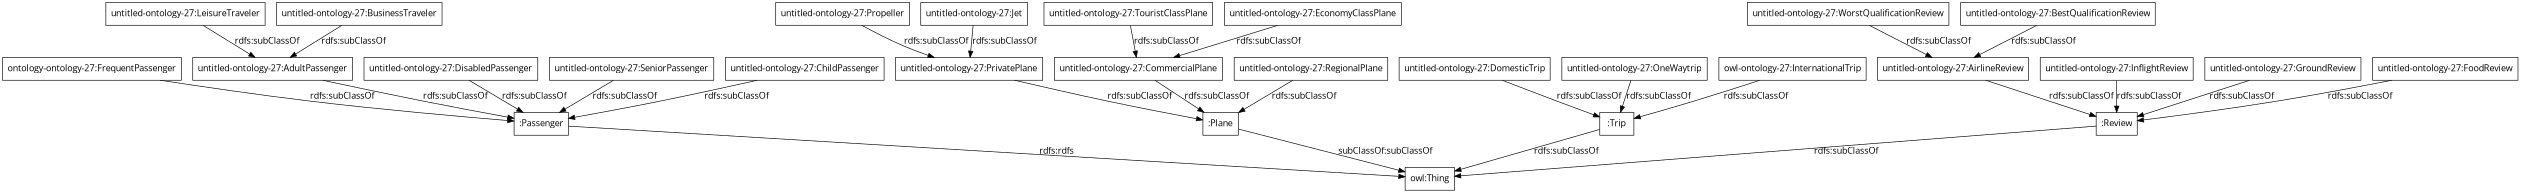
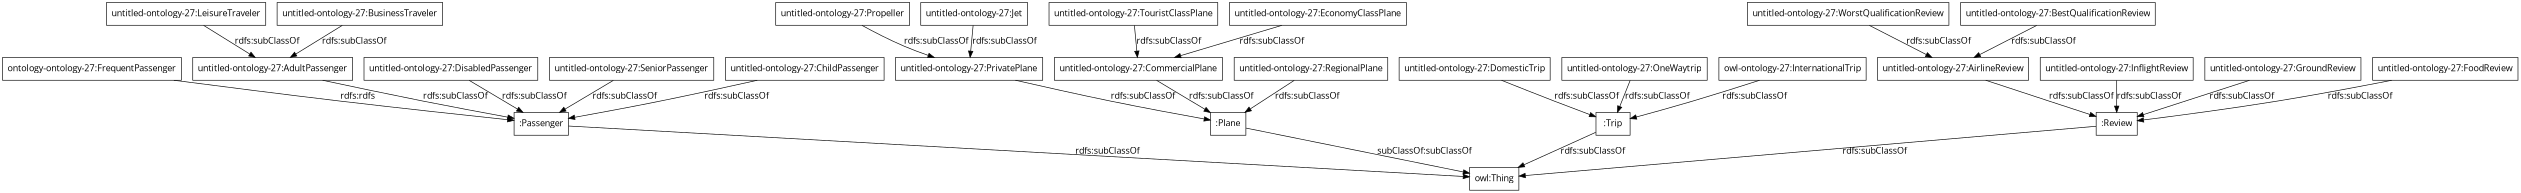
  digraph {
    fontname="Open Sans"
    rankdir=TB
    node [color=black fontname="Open Sans" shape=rectangle]
    edge [fontname="Open Sans"]
    ":Review"
    "owl:Thing"
    n3 [label="ontology-ontology-27:FrequentPassenger"]
    ":Passenger"
    "untitled-ontology-27:PrivatePlane"
    ":Plane"
    "untitled-ontology-27:CommercialPlane"
    "untitled-ontology-27:WorstQualificationReview"
    "untitled-ontology-27:AirlineReview"
    "untitled-ontology-27:TouristClassPlane"
    "untitled-ontology-27:Propeller"
    "untitled-ontology-27:LeisureTraveler"
    "untitled-ontology-27:AdultPassenger"
    "untitled-ontology-27:InflightReview"
    "untitled-ontology-27:GroundReview"
    "untitled-ontology-27:EconomyClassPlane"
    "untitled-ontology-27:DomesticTrip"
    ":Trip"
    "untitled-ontology-27:DisabledPassenger"
    "untitled-ontology-27:OneWaytrip"
    "untitled-ontology-27:Jet"
    "untitled-ontology-27:SeniorPassenger"
    "untitled-ontology-27:FoodReview"
    "untitled-ontology-27:BusinessTraveler"
    "untitled-ontology-27:BestQualificationReview"
    "untitled-ontology-27:RegionalPlane"
    "untitled-ontology-27:ChildPassenger"
    n28 [label="owl-ontology-27:InternationalTrip"]
    ":Review" -> "owl:Thing" [label="rdfs:subClassOf"]
-   n3 -> ":Passenger" [label="rdfs:subClassOf"]
-   ":Passenger" -> "owl:Thing" [label="rdfs:rdfs"]
+   n3 -> ":Passenger" [label="rdfs:rdfs"]
+   ":Passenger" -> "owl:Thing" [label="rdfs:subClassOf"]
    "untitled-ontology-27:PrivatePlane" -> ":Plane" [label="rdfs:subClassOf"]
    ":Plane" -> "owl:Thing" [label="subClassOf:subClassOf"]
    "untitled-ontology-27:CommercialPlane" -> ":Plane" [label="rdfs:subClassOf"]
    "untitled-ontology-27:WorstQualificationReview" -> "untitled-ontology-27:AirlineReview" [label="rdfs:subClassOf"]
    "untitled-ontology-27:AirlineReview" -> ":Review" [label="rdfs:subClassOf"]
    "untitled-ontology-27:TouristClassPlane" -> "untitled-ontology-27:CommercialPlane" [label="rdfs:subClassOf"]
    "untitled-ontology-27:Propeller" -> "untitled-ontology-27:PrivatePlane" [label="rdfs:subClassOf"]
    "untitled-ontology-27:LeisureTraveler" -> "untitled-ontology-27:AdultPassenger" [label="rdfs:subClassOf"]
    "untitled-ontology-27:AdultPassenger" -> ":Passenger" [label="rdfs:subClassOf"]
    "untitled-ontology-27:InflightReview" -> ":Review" [label="rdfs:subClassOf"]
    "untitled-ontology-27:GroundReview" -> ":Review" [label="rdfs:subClassOf"]
    "untitled-ontology-27:EconomyClassPlane" -> "untitled-ontology-27:CommercialPlane" [label="rdfs:subClassOf"]
    "untitled-ontology-27:DomesticTrip" -> ":Trip" [label="rdfs:subClassOf"]
    ":Trip" -> "owl:Thing" [label="rdfs:subClassOf"]
    "untitled-ontology-27:DisabledPassenger" -> ":Passenger" [label="rdfs:subClassOf"]
    "untitled-ontology-27:OneWaytrip" -> ":Trip" [label="rdfs:subClassOf"]
    "untitled-ontology-27:Jet" -> "untitled-ontology-27:PrivatePlane" [label="rdfs:subClassOf"]
    "untitled-ontology-27:SeniorPassenger" -> ":Passenger" [label="rdfs:subClassOf"]
    "untitled-ontology-27:FoodReview" -> ":Review" [label="rdfs:subClassOf"]
    "untitled-ontology-27:BusinessTraveler" -> "untitled-ontology-27:AdultPassenger" [label="rdfs:subClassOf"]
    "untitled-ontology-27:BestQualificationReview" -> "untitled-ontology-27:AirlineReview" [label="rdfs:subClassOf"]
    "untitled-ontology-27:RegionalPlane" -> ":Plane" [label="rdfs:subClassOf"]
    "untitled-ontology-27:ChildPassenger" -> ":Passenger" [label="rdfs:subClassOf"]
    n28 -> ":Trip" [label="rdfs:subClassOf"]
  }
